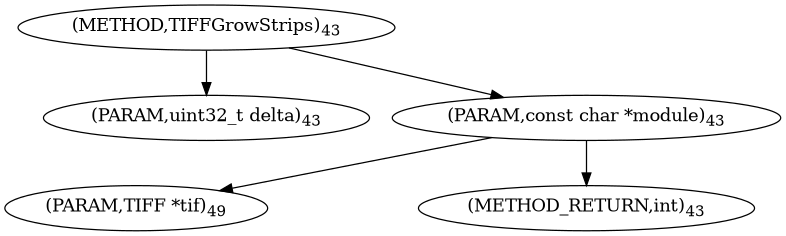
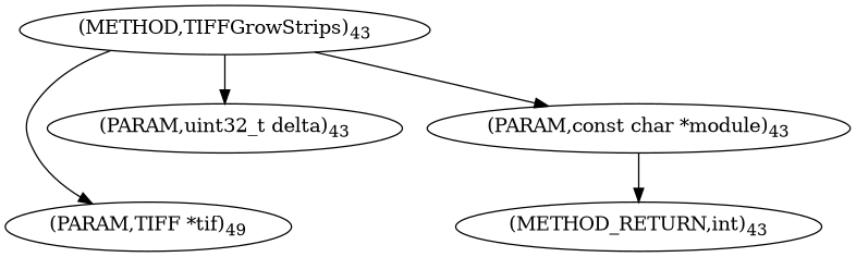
  digraph {
    n1 [label=<(METHOD,TIFFGrowStrips)<SUB>43</SUB>>]
    n2 [label=<(PARAM,TIFF *tif)<SUB>49</SUB>>]
    n3 [label=<(PARAM,uint32_t delta)<SUB>43</SUB>>]
    n4 [label=<(PARAM,const char *module)<SUB>43</SUB>>]
    n5 [label=<(METHOD_RETURN,int)<SUB>43</SUB>>]
-   n4 -> n2
+   n1 -> n2
    n1 -> n3
    n1 -> n4
    n4 -> n5
  }
